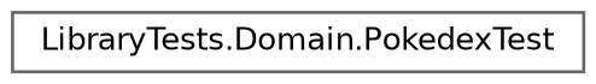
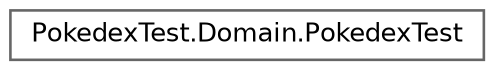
  digraph {
    rankdir=LR
-   n1 [color=grey40 fillcolor=white fontname=Helvetica fontsize=10 height=0.2 label="LibraryTests.Domain.PokedexTest" shape=box style=filled width=0.4]
+   n1 [color=grey40 fillcolor=white fontname=Helvetica fontsize=10 height=0.2 label="PokedexTest.Domain.PokedexTest" shape=box style=filled width=0.4]
  }
